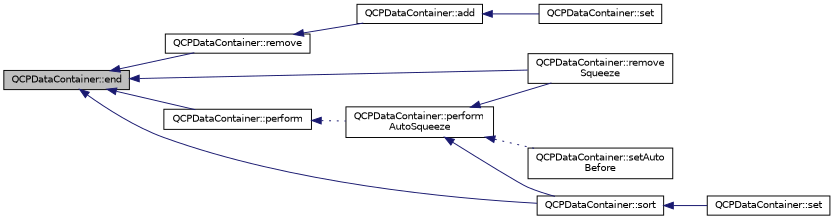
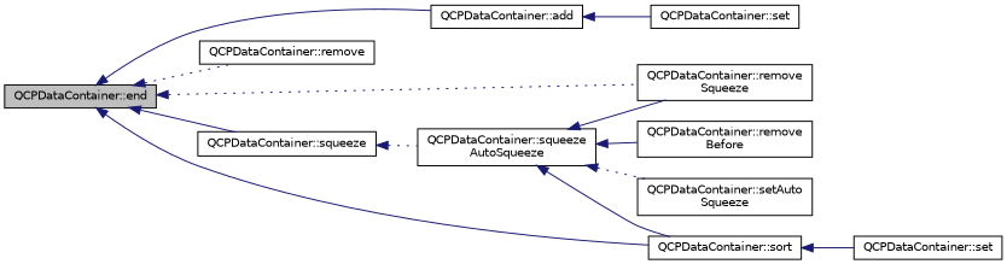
  digraph {
    rankdir=LR
    node [color=black fillcolor=white fontname=Helvetica fontsize=10 shape=record style=filled]
    edge [color=midnightblue dir=back fontname=Helvetica fontsize=10 labelfontname=Helvetica labelfontsize=10 style=solid]
    n1 [fillcolor=grey75 fontcolor=black height=0.2 label="QCPDataContainer::end" width=0.4]
    n2 [height=0.2 label="QCPDataContainer::add" width=0.4]
    n3 [height=0.2 label="QCPDataContainer::remove\lSqueeze" width=0.4]
    n4 [height=0.2 label="QCPDataContainer::remove" width=0.4]
    n5 [height=0.2 label="QCPDataContainer::sort" width=0.4]
-   n6 [height=0.2 label="QCPDataContainer::perform" width=0.4]
+   n6 [height=0.2 label="QCPDataContainer::squeeze" width=0.4]
    n7 [height=0.2 label="QCPDataContainer::set" width=0.4]
+   n8 [height=0.2 label="QCPDataContainer::remove\lBefore" width=0.4]
    n9 [height=0.2 label="QCPDataContainer::set" width=0.4]
-   n10 [height=0.2 label="QCPDataContainer::perform\lAutoSqueeze" width=0.4]
-   n11 [height=0.2 label="QCPDataContainer::setAuto\lBefore" width=0.4]
-   n4 -> n2
-   n1 -> n3
-   n1 -> n4
+   n10 [height=0.2 label="QCPDataContainer::squeeze\lAutoSqueeze" width=0.4]
+   n11 [height=0.2 label="QCPDataContainer::setAuto\lSqueeze" width=0.4]
+   n1 -> n2
+   n1 -> n3 [style=dotted]
+   n1 -> n4 [style=dotted]
    n1 -> n5
    n1 -> n6
    n2 -> n7
    n5 -> n9
    n6 -> n10 [style=dotted]
    n10 -> n3
    n10 -> n5
+   n10 -> n8
    n10 -> n11 [style=dotted]
  }
